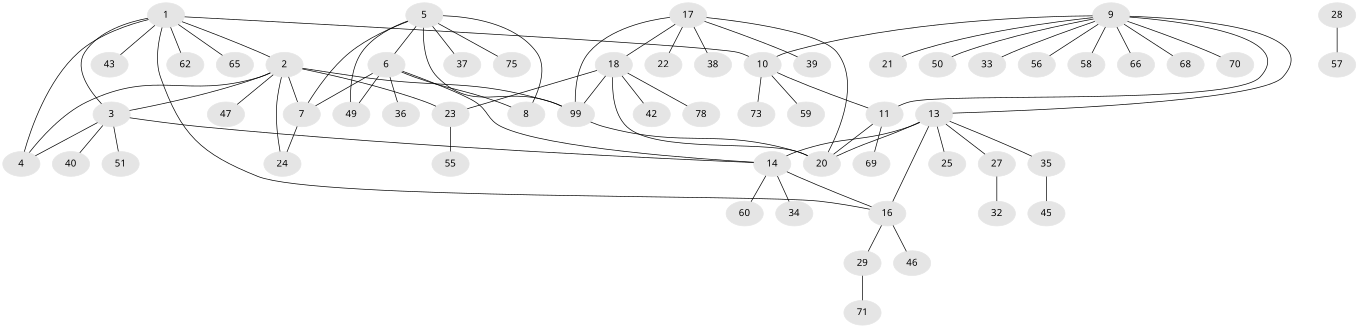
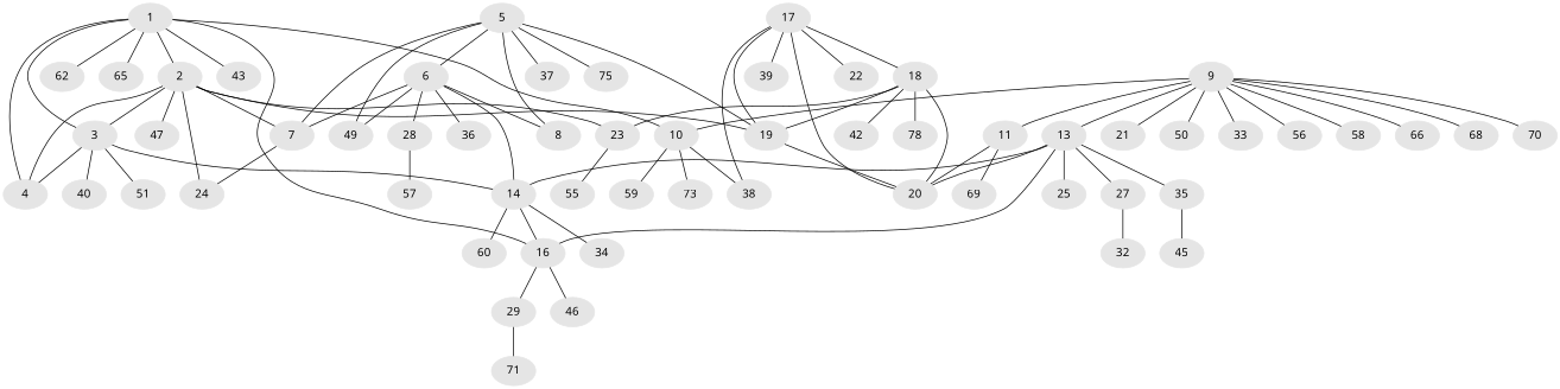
  graph {
    fontname="Noto Sans"
    node [color=gray90 fontname="Noto Sans" style=filled]
    edge [fontname="Noto Sans"]
    1 [super="+61"]
    2 [super="+31"]
    3 [super="+63"]
    4
    10
    16 [super="+79"]
    43
    62
    65
    7
-   19 [label=99]
+   19
    23 [super="+54"]
    24 [super="+30"]
    47
    14 [super="+33"]
    40
    51
    11 [super="+12"]
    59
    73 [super="+77"]
    29
    46
    20
    55
    34
    60
    5 [super="+48"]
    6 [super="+41"]
    8
    37
    75
    49
    28 [super="+52"]
    36
    57 [super="+74"]
    9 [super="+72"]
    13 [super="+15"]
    21
    50
    n40 [label=33]
    56 [super="+67"]
    58
    66
    68
    70
    69
    25
    27 [super="+80"]
    35
    32
    45 [super="+76"]
    71
    17 [super="+26"]
    18 [super="+44"]
    22
    38 [super="+64"]
    39
    42
    78
    1 -- 2
    1 -- 3
    1 -- 4
    1 -- 10
    1 -- 16
    1 -- 43
    1 -- 62
    1 -- 65
    2 -- 3
    2 -- 4
    2 -- 7
    2 -- 19
    2 -- 23
    2 -- 24
    2 -- 47
    3 -- 4
    3 -- 14
    3 -- 40
    3 -- 51
-   10 -- 11 [weight=2]
+   10 -- 38 [weight=2]
    10 -- 59
    10 -- 73
    16 -- 29
    16 -- 46
    7 -- 24
    19 -- 20
    23 -- 55
    14 -- 16
    14 -- 34
    14 -- 60
    11 -- 20
    11 -- 69
    29 -- 71
    5 -- 7
    5 -- 19
    5 -- 6
    5 -- 8
    5 -- 37
    5 -- 75
    5 -- 49
    6 -- 7
    6 -- 14
    6 -- 8
    6 -- 49
+   6 -- 28
    6 -- 36
    28 -- 57
    9 -- 10
    9 -- 11 [weight=2]
    9 -- 13
    9 -- 21
    9 -- 50
    9 -- n40
    9 -- 56
    9 -- 58
    9 -- 66
    9 -- 68
    9 -- 70
    13 -- 16 [weight=2]
    13 -- 14 [weight=2]
    13 -- 20
    13 -- 25
    13 -- 27
    13 -- 35
    27 -- 32
    35 -- 45
    17 -- 19
    17 -- 20
    17 -- 18
    17 -- 22
    17 -- 38
    17 -- 39
    18 -- 19
    18 -- 23
    18 -- 20
    18 -- 42
    18 -- 78
  }
